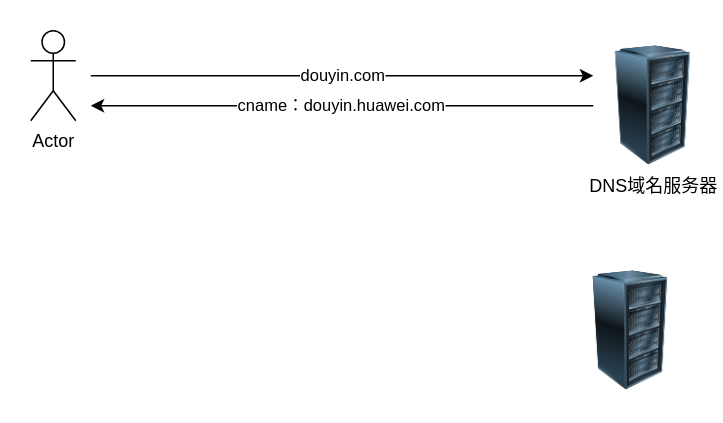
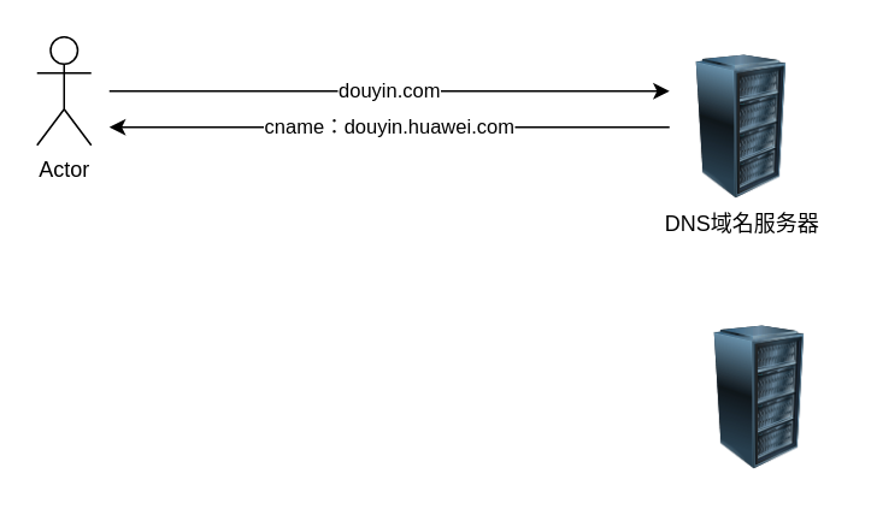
  <mxCell id="0" />
  <mxCell id="1" parent="0" />
  <mxCell id="2" value="Actor" style="shape=umlActor;verticalLabelPosition=bottom;verticalAlign=top;html=1;outlineConnect=0;" vertex="1" parent="1"><mxGeometry x="20" y="20" width="30" height="60" as="geometry" /></mxCell>
  <mxCell id="3" value="douyin.com" style="endArrow=classic;html=1;rounded=0;entryX=0;entryY=0.25;entryDx=0;entryDy=0;" edge="1" parent="1" target="4"><mxGeometry width="50" height="50" relative="1" as="geometry"><mxPoint x="60" y="50" as="sourcePoint" /><mxPoint x="110" y="0" as="targetPoint" /></mxGeometry></mxCell>
- <mxCell id="4" value="DNS域名服务器&lt;div&gt;&lt;br&gt;&lt;/div&gt;" style="image;html=1;image=img/lib/clip_art/computers/Server_Rack_128x128.png" vertex="1" parent="1"><mxGeometry x="395" y="30" width="80" height="80" as="geometry" /></mxCell>
+ <mxCell id="4" value="DNS域名服务器&lt;div&gt;&lt;br&gt;&lt;/div&gt;" style="image;html=1;image=img/lib/clip_art/computers/Server_Rack_128x128.png" vertex="1" parent="1"><mxGeometry x="370" y="30" width="80" height="80" as="geometry" /></mxCell>
  <mxCell id="5" value="cname：douyin.huawei.com" style="endArrow=classic;html=1;rounded=0;exitX=0;exitY=0.5;exitDx=0;exitDy=0;" edge="1" parent="1" source="4"><mxGeometry width="50" height="50" relative="1" as="geometry"><mxPoint x="330" y="370" as="sourcePoint" /><mxPoint x="60" y="70" as="targetPoint" /></mxGeometry></mxCell>
  <mxCell id="6" value="" style="image;html=1;image=img/lib/clip_art/computers/Server_Rack_128x128.png" vertex="1" parent="1"><mxGeometry x="380" y="180" width="80" height="80" as="geometry" /></mxCell>
